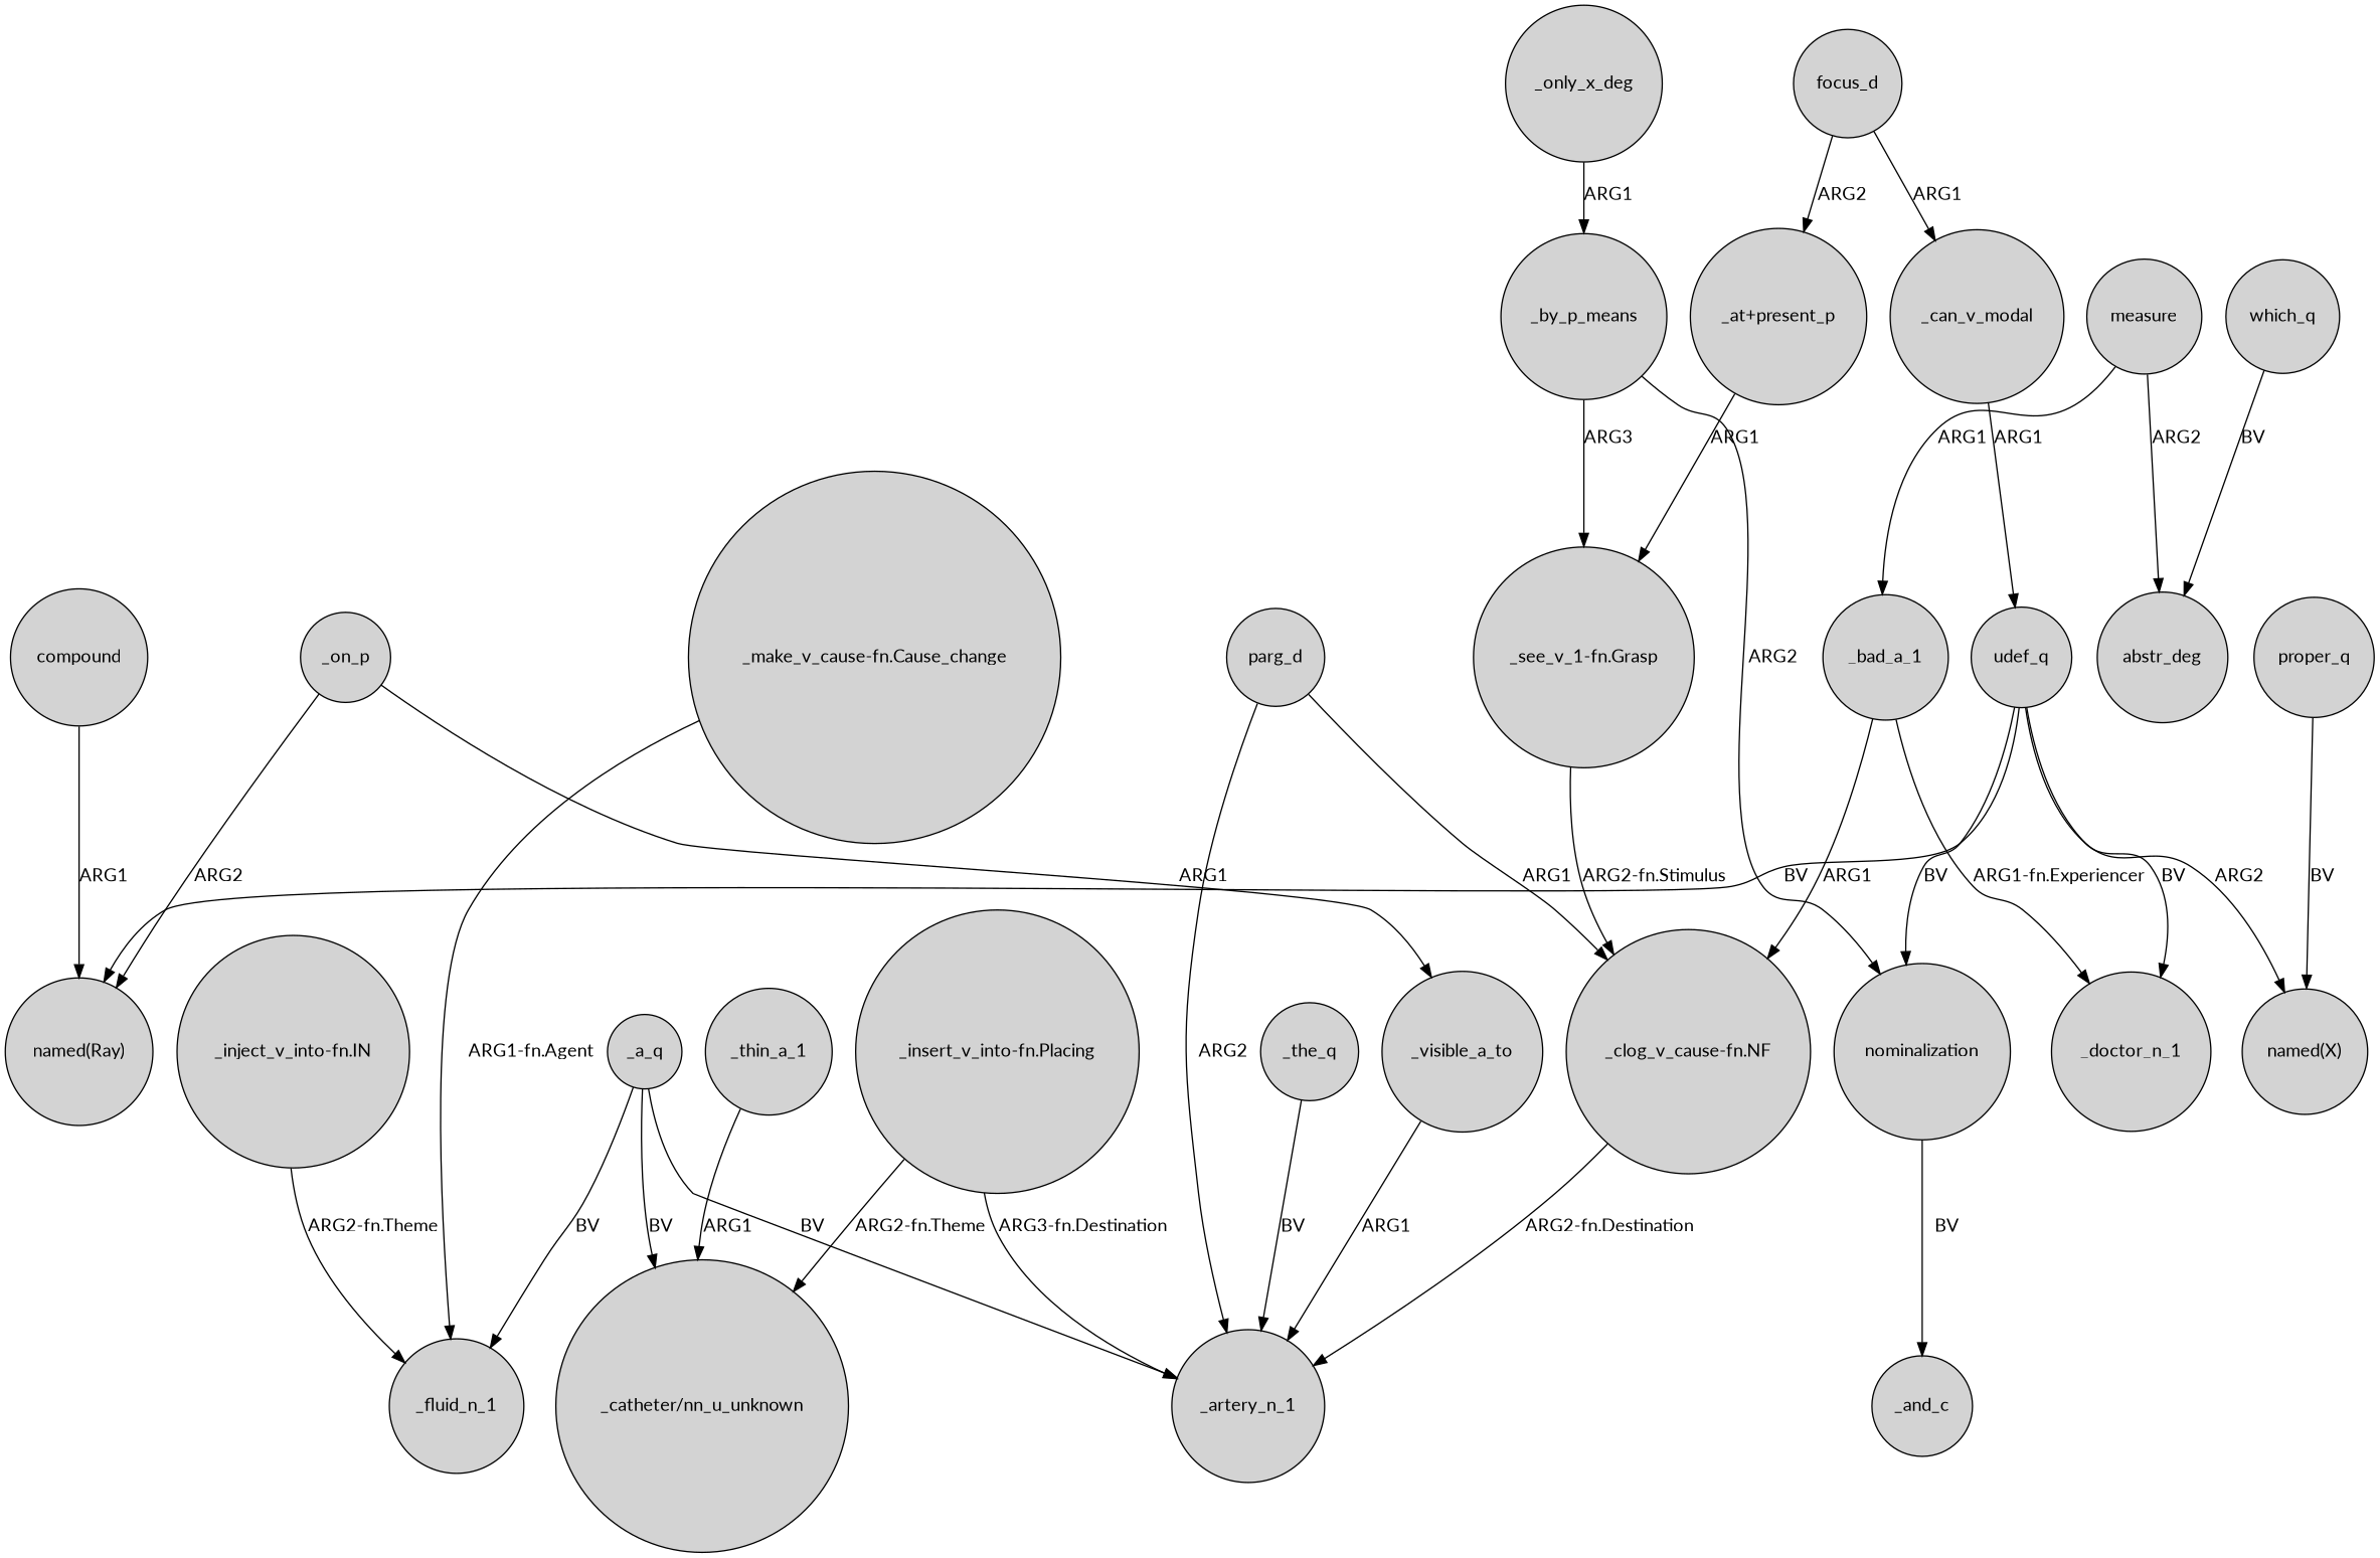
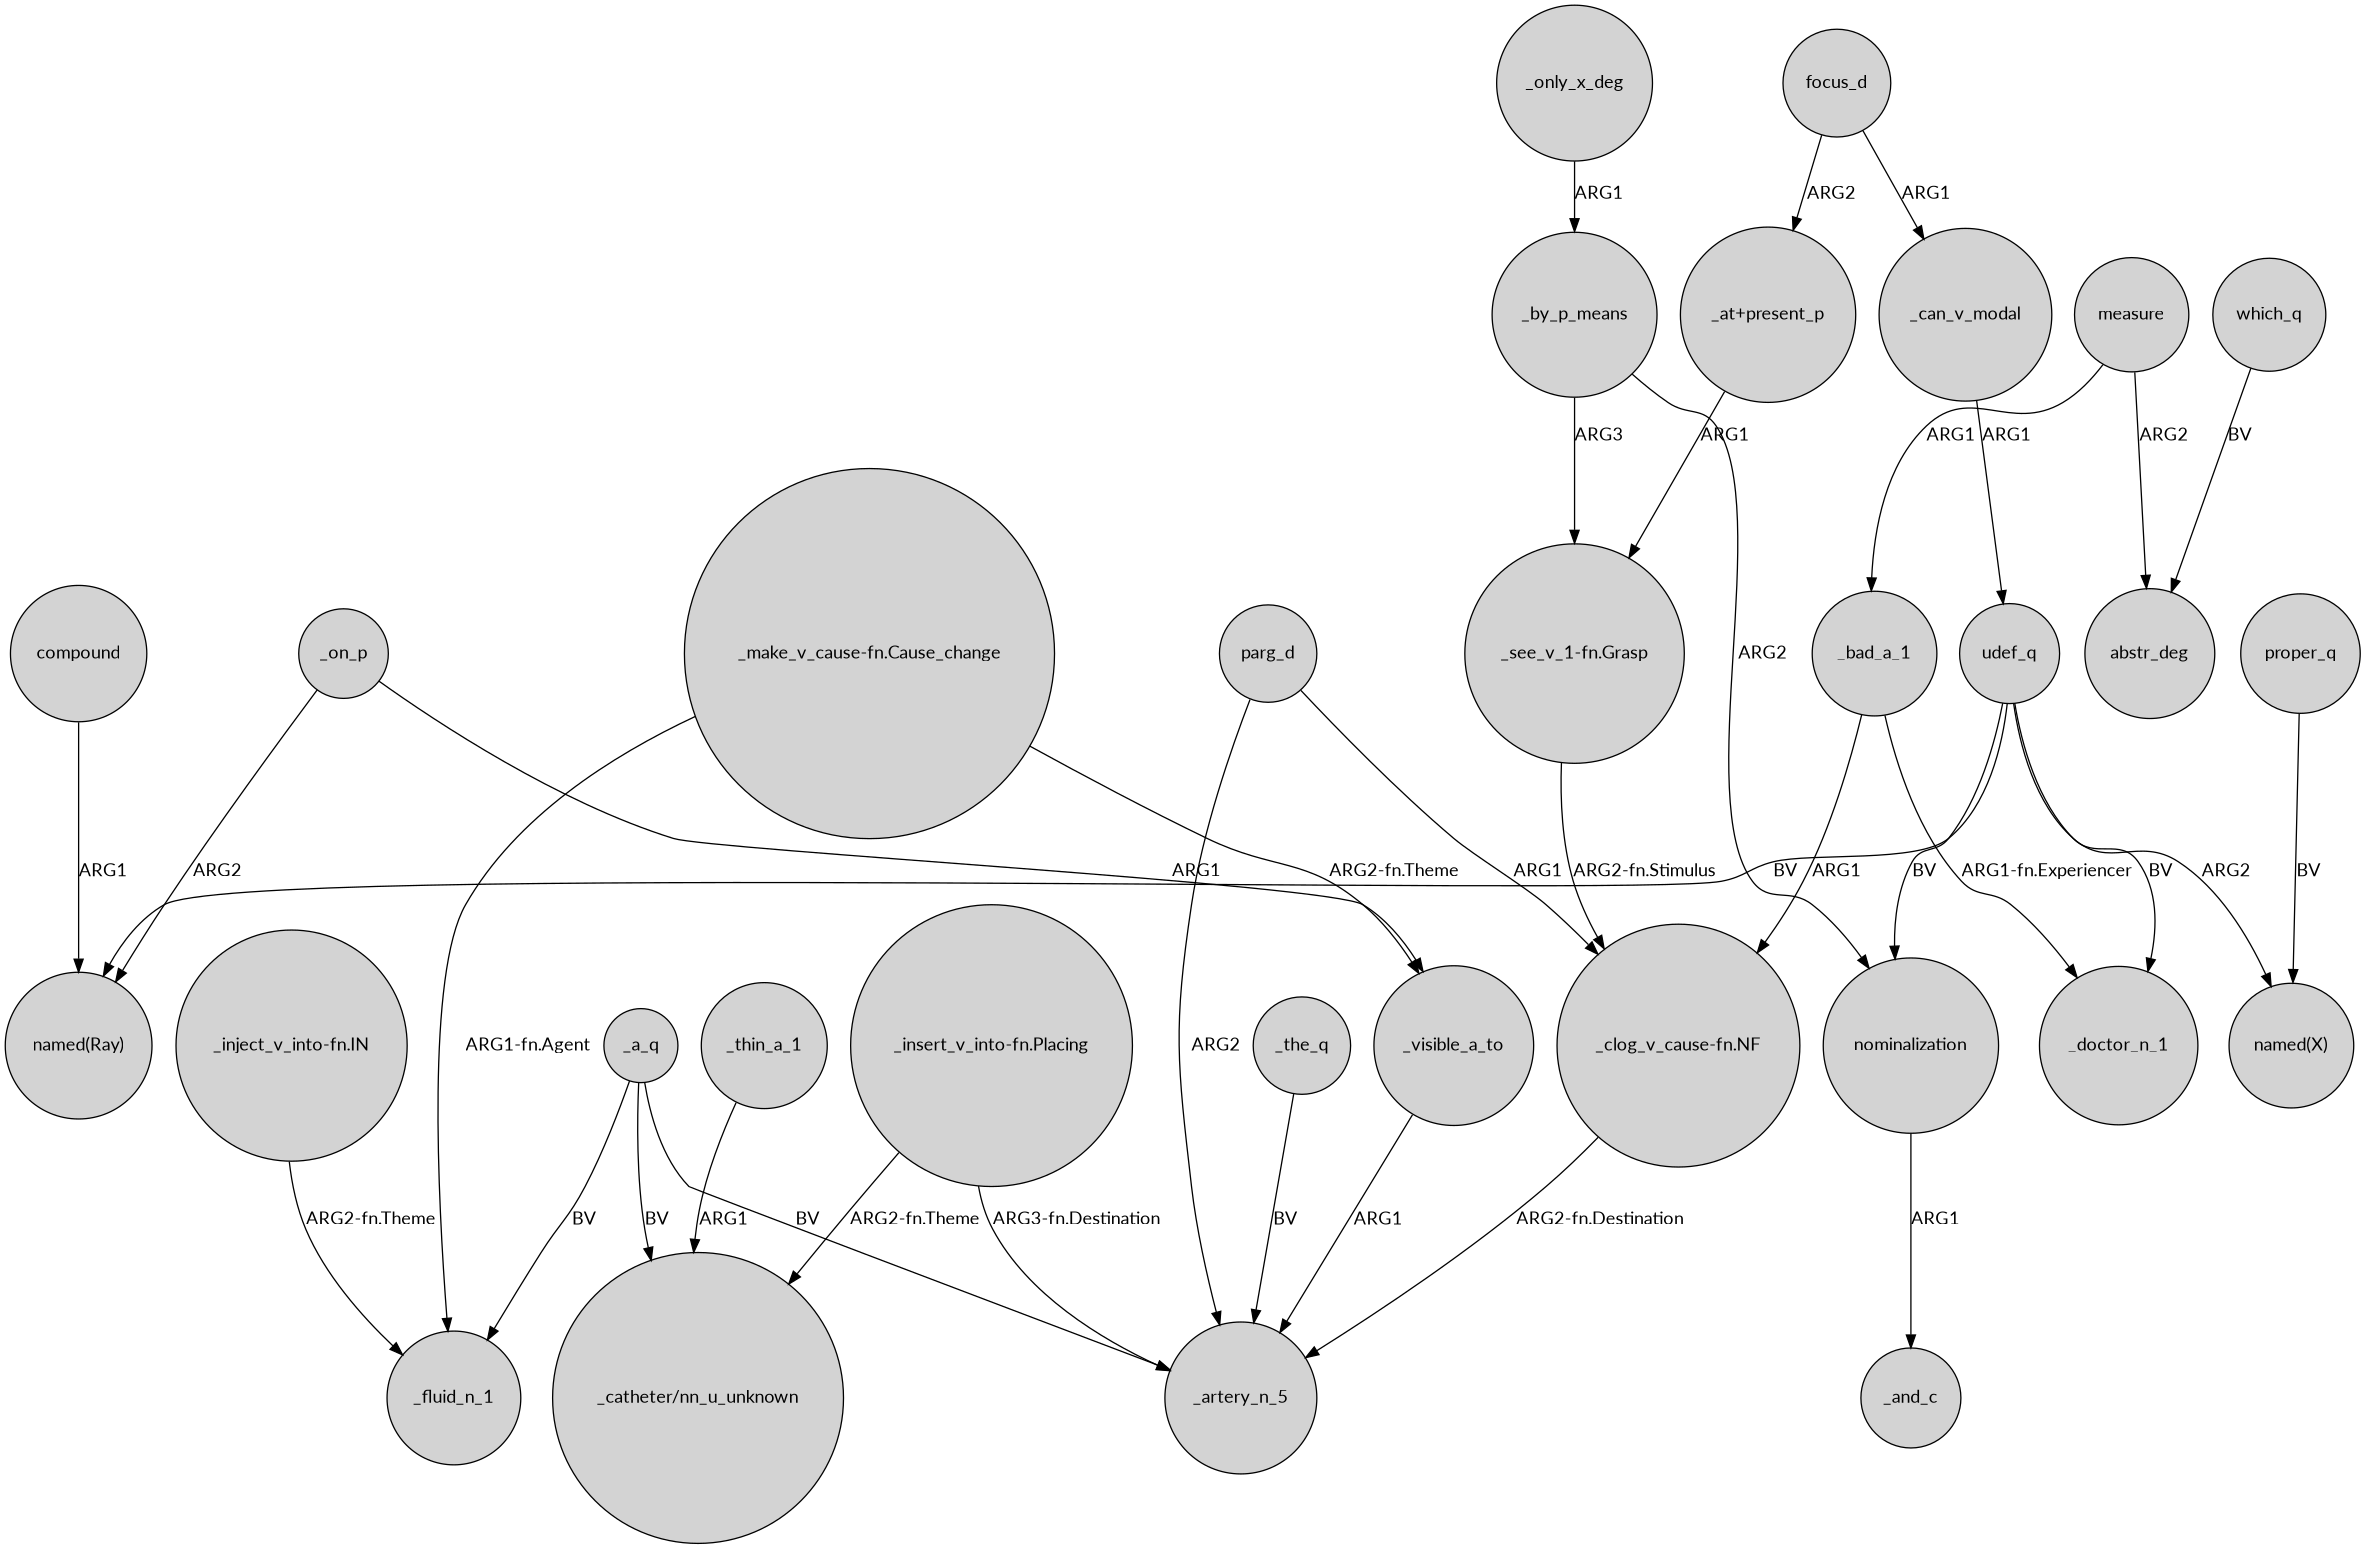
  digraph {
    fontname=Lato
    node [fontname=Lato shape=circle style=filled]
    edge [fontname=Lato]
    compound
    "named(Ray)"
    measure
    abstr_deg
    _bad_a_1
    "_clog_v_cause-fn.NF"
    _doctor_n_1
-   _artery_n_1
+   _artery_n_1 [label=_artery_n_5]
    _can_v_modal
    udef_q
    "_see_v_1-fn.Grasp"
    _by_p_means
    nominalization
    _and_c
    _on_p
    _visible_a_to
    _thin_a_1
    "_catheter/nn_u_unknown"
    _only_x_deg
    _the_q
    _a_q
    _fluid_n_1
    "_inject_v_into-fn.IN"
    proper_q
    "named(X)"
    parg_d
    "_make_v_cause-fn.Cause_change"
    "_at+present_p"
    which_q
    focus_d
    "_insert_v_into-fn.Placing"
    compound -> "named(Ray)" [label=ARG1]
    measure -> abstr_deg [label=ARG2]
    measure -> _bad_a_1 [label=ARG1]
    _bad_a_1 -> "_clog_v_cause-fn.NF" [label=ARG1]
    _bad_a_1 -> _doctor_n_1 [label="ARG1-fn.Experiencer"]
    "_clog_v_cause-fn.NF" -> _artery_n_1 [label="ARG2-fn.Destination"]
    _can_v_modal -> udef_q [label=ARG1]
    udef_q -> "named(Ray)" [label=BV]
    udef_q -> _doctor_n_1 [label=BV]
    udef_q -> nominalization [label=BV]
    udef_q -> "named(X)" [label=ARG2]
    "_see_v_1-fn.Grasp" -> "_clog_v_cause-fn.NF" [label="ARG2-fn.Stimulus"]
    _by_p_means -> "_see_v_1-fn.Grasp" [label=ARG3]
    _by_p_means -> nominalization [label=ARG2]
-   nominalization -> _and_c [label=BV]
+   nominalization -> _and_c [label=ARG1]
    _on_p -> "named(Ray)" [label=ARG2]
    _on_p -> _visible_a_to [label=ARG1]
    _visible_a_to -> _artery_n_1 [label=ARG1]
    _thin_a_1 -> "_catheter/nn_u_unknown" [label=ARG1]
    _only_x_deg -> _by_p_means [label=ARG1]
    _the_q -> _artery_n_1 [label=BV]
    _a_q -> _artery_n_1 [label=BV]
    _a_q -> "_catheter/nn_u_unknown" [label=BV]
    _a_q -> _fluid_n_1 [label=BV]
    "_inject_v_into-fn.IN" -> _fluid_n_1 [label="ARG2-fn.Theme"]
    proper_q -> "named(X)" [label=BV]
    parg_d -> "_clog_v_cause-fn.NF" [label=ARG1]
    parg_d -> _artery_n_1 [label=ARG2]
+   "_make_v_cause-fn.Cause_change" -> _visible_a_to [label="ARG2-fn.Theme"]
    "_make_v_cause-fn.Cause_change" -> _fluid_n_1 [label="ARG1-fn.Agent"]
    "_at+present_p" -> "_see_v_1-fn.Grasp" [label=ARG1]
    which_q -> abstr_deg [label=BV]
    focus_d -> _can_v_modal [label=ARG1]
    focus_d -> "_at+present_p" [label=ARG2]
    "_insert_v_into-fn.Placing" -> _artery_n_1 [label="ARG3-fn.Destination"]
    "_insert_v_into-fn.Placing" -> "_catheter/nn_u_unknown" [label="ARG2-fn.Theme"]
  }
